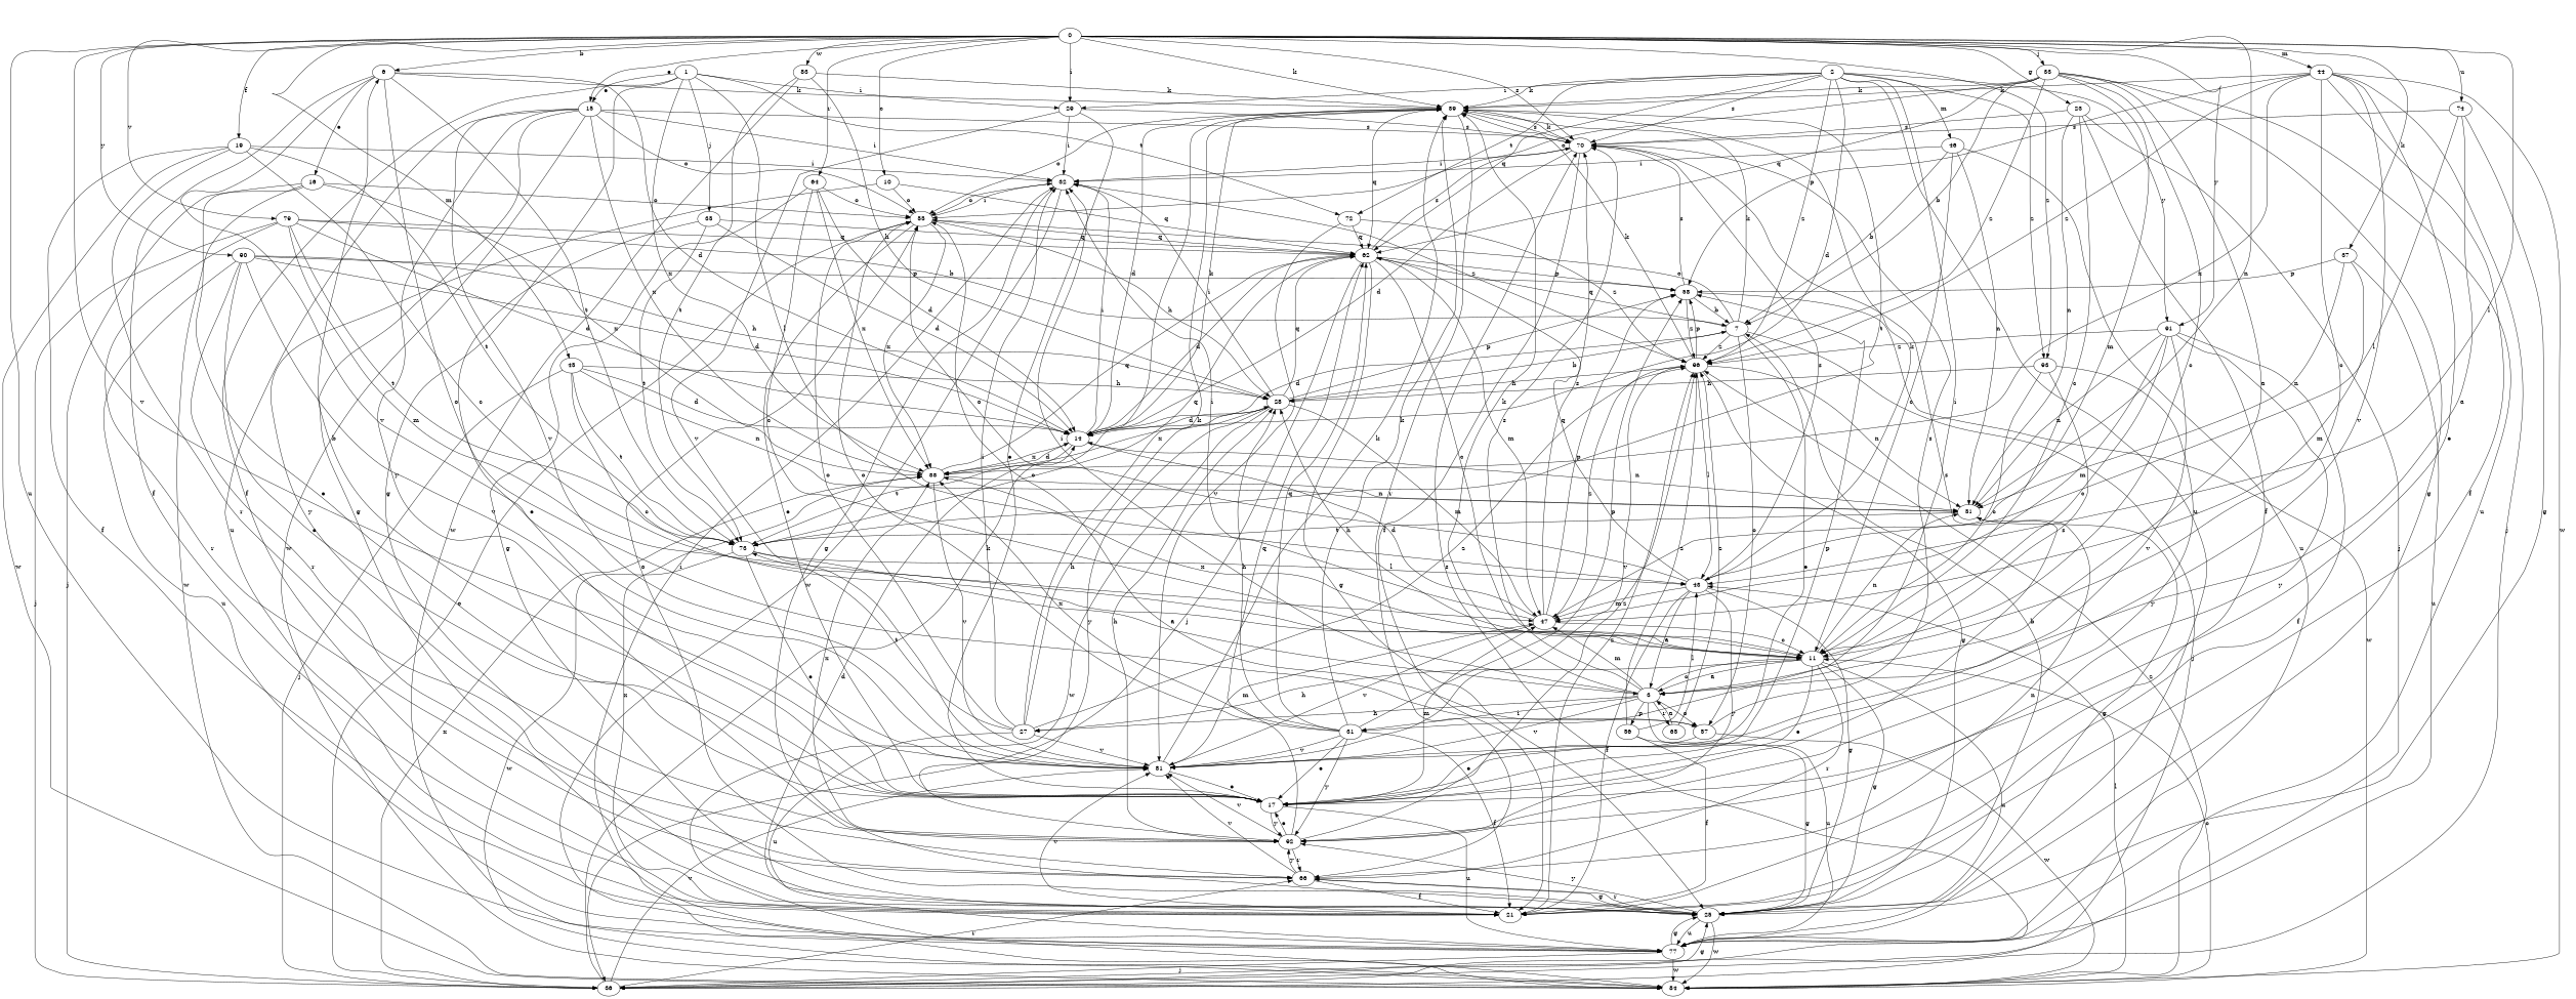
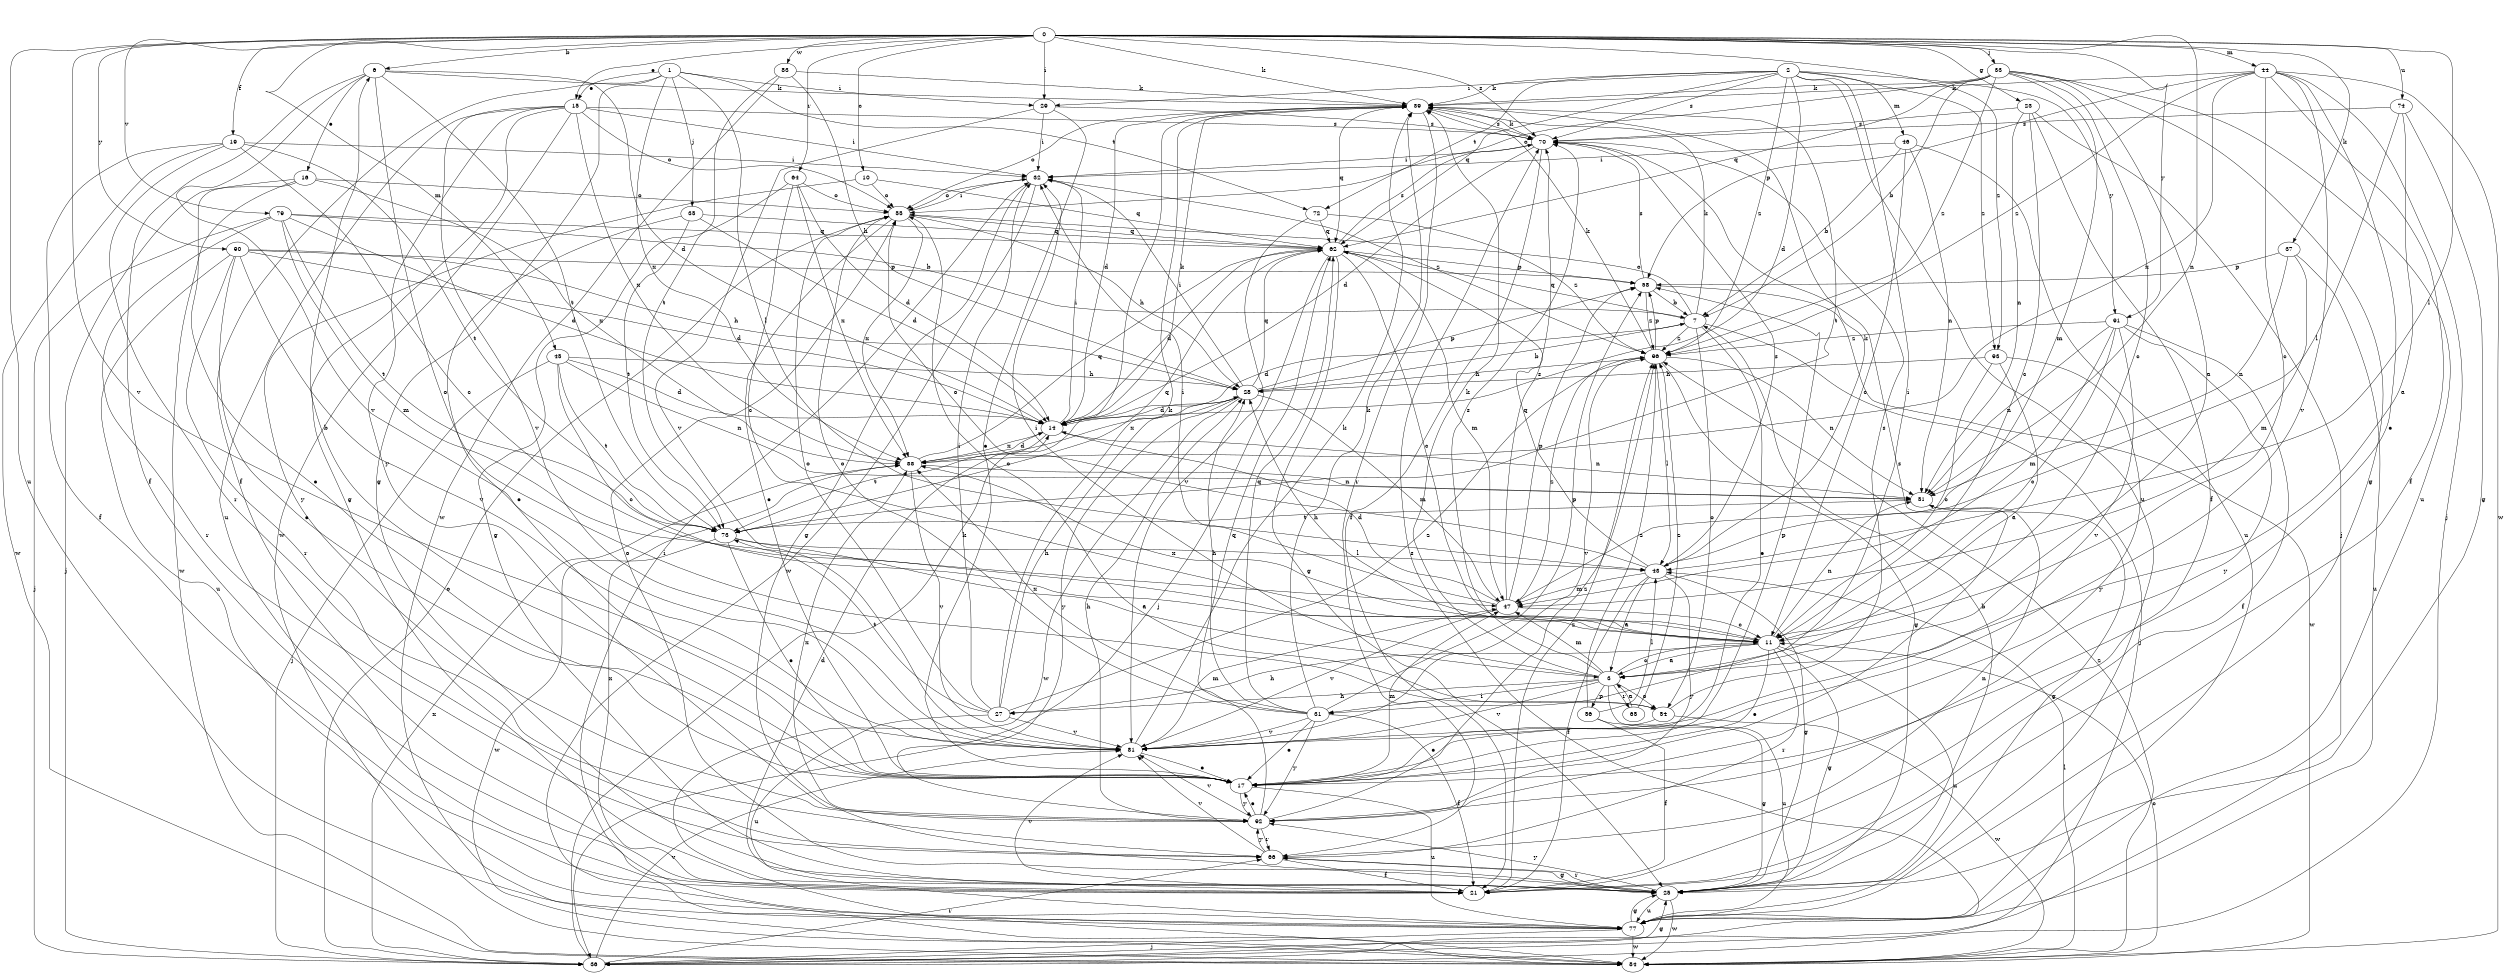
  strict digraph {
    0
    6
    10
    15
    19
    23
    29
    33
    37
    39
    43
    44
    45
    51
    64
    70
    74
    77
    79
    81
    83
    90
    91
    93
    21
    14
-   54 [label=57]
+   54
    16
    73
    62
    55
    92
    25
    88
    32
    84
    11
    66
    36
    17
    96
    3
    47
    7
    58
    28
    1
    35
    72
    2
    31
    46
    27
    56
    65
    0 -> 6 [label=b]
    0 -> 10 [label=c]
    0 -> 15 [label=e]
    0 -> 19 [label=f]
    0 -> 23 [label=g]
    0 -> 29 [label=i]
    0 -> 33 [label=j]
    0 -> 37 [label=k]
    0 -> 39 [label=k]
    0 -> 43 [label=l]
    0 -> 44 [label=m]
    0 -> 45 [label=m]
    0 -> 51 [label=n]
    0 -> 64 [label=r]
    0 -> 70 [label=s]
    0 -> 74 [label=u]
    0 -> 77 [label=u]
    0 -> 79 [label=v]
    0 -> 81 [label=v]
    0 -> 83 [label=w]
    0 -> 90 [label=y]
    0 -> 91 [label=y]
    0 -> 93 [label=z]
    6 -> 39 [label=k]
    6 -> 81 [label=v]
    6 -> 21 [label=f]
    6 -> 14 [label=d]
    6 -> 54 [label=o]
    6 -> 16 [label=e]
    6 -> 73 [label=t]
    10 -> 62 [label=q]
    10 -> 55 [label=o]
    10 -> 92 [label=y]
    15 -> 70 [label=s]
    15 -> 77 [label=u]
    15 -> 81 [label=v]
    15 -> 55 [label=o]
    15 -> 92 [label=y]
    15 -> 25 [label=g]
    15 -> 88 [label=x]
    15 -> 32 [label=i]
    15 -> 84 [label=w]
    19 -> 21 [label=f]
    19 -> 73 [label=t]
    19 -> 32 [label=i]
    19 -> 84 [label=w]
    19 -> 11 [label=c]
    19 -> 66 [label=r]
    23 -> 51 [label=n]
    23 -> 70 [label=s]
    23 -> 21 [label=f]
    23 -> 11 [label=c]
    23 -> 36 [label=j]
    29 -> 70 [label=s]
    29 -> 81 [label=v]
    29 -> 32 [label=i]
    29 -> 17 [label=e]
    33 -> 39 [label=k]
    33 -> 77 [label=u]
    33 -> 62 [label=q]
    33 -> 55 [label=o]
    33 -> 25 [label=g]
    33 -> 11 [label=c]
    33 -> 96 [label=z]
    33 -> 3 [label=a]
    33 -> 47 [label=m]
    33 -> 7 [label=b]
    37 -> 51 [label=n]
    37 -> 77 [label=u]
    37 -> 47 [label=m]
    37 -> 58 [label=p]
    39 -> 70 [label=s]
    39 -> 14 [label=d]
    39 -> 73 [label=t]
    39 -> 62 [label=q]
    39 -> 55 [label=o]
    39 -> 66 [label=r]
    43 -> 39 [label=k]
    43 -> 70 [label=s]
    43 -> 21 [label=f]
    43 -> 62 [label=q]
    43 -> 55 [label=o]
    43 -> 92 [label=y]
    43 -> 25 [label=g]
    43 -> 3 [label=a]
    43 -> 47 [label=m]
    44 -> 39 [label=k]
    44 -> 81 [label=v]
    44 -> 21 [label=f]
    44 -> 88 [label=x]
    44 -> 84 [label=w]
    44 -> 11 [label=c]
    44 -> 36 [label=j]
    44 -> 17 [label=e]
    44 -> 96 [label=z]
    44 -> 58 [label=p]
    45 -> 51 [label=n]
    45 -> 14 [label=d]
    45 -> 73 [label=t]
    45 -> 11 [label=c]
    45 -> 36 [label=j]
    45 -> 28 [label=h]
    51 -> 73 [label=t]
    51 -> 25 [label=g]
    64 -> 14 [label=d]
    64 -> 55 [label=o]
    64 -> 25 [label=g]
    64 -> 88 [label=x]
    64 -> 11 [label=c]
    70 -> 39 [label=k]
    70 -> 21 [label=f]
    70 -> 14 [label=d]
    70 -> 32 [label=i]
    74 -> 43 [label=l]
    74 -> 70 [label=s]
    74 -> 25 [label=g]
    74 -> 3 [label=a]
    77 -> 25 [label=g]
    77 -> 32 [label=i]
    77 -> 84 [label=w]
    77 -> 36 [label=j]
    79 -> 14 [label=d]
    79 -> 73 [label=t]
    79 -> 62 [label=q]
    79 -> 66 [label=r]
    79 -> 36 [label=j]
    79 -> 47 [label=m]
    79 -> 7 [label=b]
    81 -> 39 [label=k]
    81 -> 17 [label=e]
    81 -> 47 [label=m]
    83 -> 39 [label=k]
    83 -> 73 [label=t]
    83 -> 84 [label=w]
    83 -> 28 [label=h]
    90 -> 77 [label=u]
    90 -> 81 [label=v]
    90 -> 14 [label=d]
    90 -> 66 [label=r]
    90 -> 17 [label=e]
    90 -> 58 [label=p]
    90 -> 28 [label=h]
    91 -> 51 [label=n]
    91 -> 81 [label=v]
    91 -> 21 [label=f]
    91 -> 92 [label=y]
    91 -> 11 [label=c]
    91 -> 96 [label=z]
    91 -> 47 [label=m]
    93 -> 92 [label=y]
    93 -> 11 [label=c]
-   93 -> 3 [label=s]
+   93 -> 3 [label=a]
    93 -> 28 [label=h]
    21 -> 81 [label=v]
    21 -> 14 [label=d]
    21 -> 88 [label=x]
    21 -> 96 [label=z]
    14 -> 39 [label=k]
    14 -> 51 [label=n]
    14 -> 73 [label=t]
    14 -> 88 [label=x]
    14 -> 32 [label=i]
    54 -> 70 [label=s]
    54 -> 55 [label=o]
    54 -> 84 [label=w]
    54 -> 17 [label=e]
    16 -> 55 [label=o]
    16 -> 88 [label=x]
    16 -> 84 [label=w]
    16 -> 36 [label=j]
    16 -> 17 [label=e]
    73 -> 43 [label=l]
    73 -> 62 [label=q]
    73 -> 84 [label=w]
    73 -> 17 [label=e]
    73 -> 3 [label=a]
    62 -> 70 [label=s]
    62 -> 14 [label=d]
    62 -> 25 [label=g]
    62 -> 11 [label=c]
    62 -> 36 [label=j]
    62 -> 47 [label=m]
    62 -> 58 [label=p]
    55 -> 62 [label=q]
    55 -> 88 [label=x]
    55 -> 32 [label=i]
    55 -> 17 [label=e]
    55 -> 28 [label=h]
    92 -> 81 [label=v]
    92 -> 62 [label=q]
    92 -> 88 [label=x]
    92 -> 66 [label=r]
    92 -> 17 [label=e]
    92 -> 96 [label=z]
    92 -> 28 [label=h]
    25 -> 77 [label=u]
    25 -> 55 [label=o]
    25 -> 92 [label=y]
    25 -> 84 [label=w]
    25 -> 66 [label=r]
    25 -> 7 [label=b]
    88 -> 51 [label=n]
    88 -> 81 [label=v]
    88 -> 14 [label=d]
    88 -> 62 [label=q]
    32 -> 55 [label=o]
    32 -> 25 [label=g]
    32 -> 84 [label=w]
    32 -> 96 [label=z]
    84 -> 43 [label=l]
    84 -> 11 [label=c]
    84 -> 96 [label=z]
    11 -> 51 [label=n]
    11 -> 77 [label=u]
    11 -> 25 [label=g]
    11 -> 88 [label=x]
    11 -> 66 [label=r]
    11 -> 17 [label=e]
    11 -> 3 [label=a]
    11 -> 28 [label=h]
    11 -> 27 [label=h]
    66 -> 51 [label=n]
    66 -> 81 [label=v]
    66 -> 21 [label=f]
    66 -> 92 [label=y]
    66 -> 25 [label=g]
    36 -> 39 [label=k]
    36 -> 70 [label=s]
    36 -> 81 [label=v]
    36 -> 55 [label=o]
    36 -> 25 [label=g]
    36 -> 88 [label=x]
    36 -> 66 [label=r]
    17 -> 6 [label=b]
    17 -> 70 [label=s]
    17 -> 77 [label=u]
    17 -> 92 [label=y]
    17 -> 47 [label=m]
    17 -> 58 [label=p]
    96 -> 39 [label=k]
    96 -> 43 [label=l]
    96 -> 51 [label=n]
    96 -> 81 [label=v]
    96 -> 25 [label=g]
    96 -> 58 [label=p]
    96 -> 28 [label=h]
    3 -> 39 [label=k]
    3 -> 70 [label=s]
    3 -> 77 [label=u]
    3 -> 81 [label=v]
    3 -> 54 [label=o]
    3 -> 32 [label=i]
    3 -> 11 [label=c]
    3 -> 47 [label=m]
    3 -> 31 [label=i]
    3 -> 27 [label=h]
    3 -> 56 [label=p]
    3 -> 65 [label=r]
    47 -> 70 [label=s]
    47 -> 81 [label=v]
    47 -> 14 [label=d]
    47 -> 32 [label=i]
    47 -> 11 [label=c]
    47 -> 96 [label=z]
    47 -> 58 [label=p]
    7 -> 39 [label=k]
    7 -> 14 [label=d]
    7 -> 54 [label=o]
    7 -> 62 [label=q]
    7 -> 55 [label=o]
    7 -> 36 [label=j]
    7 -> 17 [label=e]
    7 -> 96 [label=z]
    58 -> 70 [label=s]
    58 -> 84 [label=w]
    58 -> 96 [label=z]
    58 -> 7 [label=b]
    28 -> 14 [label=d]
    28 -> 62 [label=q]
    28 -> 92 [label=y]
    28 -> 88 [label=x]
    28 -> 32 [label=i]
    28 -> 84 [label=w]
    28 -> 47 [label=m]
    28 -> 7 [label=b]
    28 -> 58 [label=p]
    1 -> 15 [label=e]
    1 -> 29 [label=i]
    1 -> 43 [label=l]
    1 -> 21 [label=f]
    1 -> 25 [label=g]
    1 -> 88 [label=x]
    1 -> 35 [label=j]
    1 -> 72 [label=t]
    35 -> 14 [label=d]
    35 -> 73 [label=t]
    35 -> 62 [label=q]
    35 -> 17 [label=e]
    72 -> 81 [label=v]
    72 -> 62 [label=q]
    72 -> 96 [label=z]
    2 -> 29 [label=i]
    2 -> 39 [label=k]
    2 -> 70 [label=s]
    2 -> 77 [label=u]
    2 -> 91 [label=y]
    2 -> 93 [label=z]
    2 -> 14 [label=d]
    2 -> 62 [label=q]
    2 -> 96 [label=z]
    2 -> 72 [label=t]
    2 -> 31 [label=i]
    2 -> 46 [label=m]
    31 -> 39 [label=k]
    31 -> 81 [label=v]
    31 -> 21 [label=f]
    31 -> 62 [label=q]
    31 -> 55 [label=o]
    31 -> 92 [label=y]
    31 -> 88 [label=x]
    31 -> 17 [label=e]
    31 -> 58 [label=p]
    31 -> 28 [label=h]
    46 -> 51 [label=n]
    46 -> 77 [label=u]
    46 -> 32 [label=i]
    46 -> 11 [label=c]
    46 -> 7 [label=b]
    27 -> 39 [label=k]
    27 -> 77 [label=u]
    27 -> 81 [label=v]
    27 -> 73 [label=t]
    27 -> 55 [label=o]
    27 -> 32 [label=i]
    27 -> 96 [label=z]
    27 -> 28 [label=h]
    56 -> 43 [label=l]
    56 -> 21 [label=f]
    56 -> 25 [label=g]
    56 -> 96 [label=z]
    65 -> 96 [label=z]
    65 -> 3 [label=a]
  }
